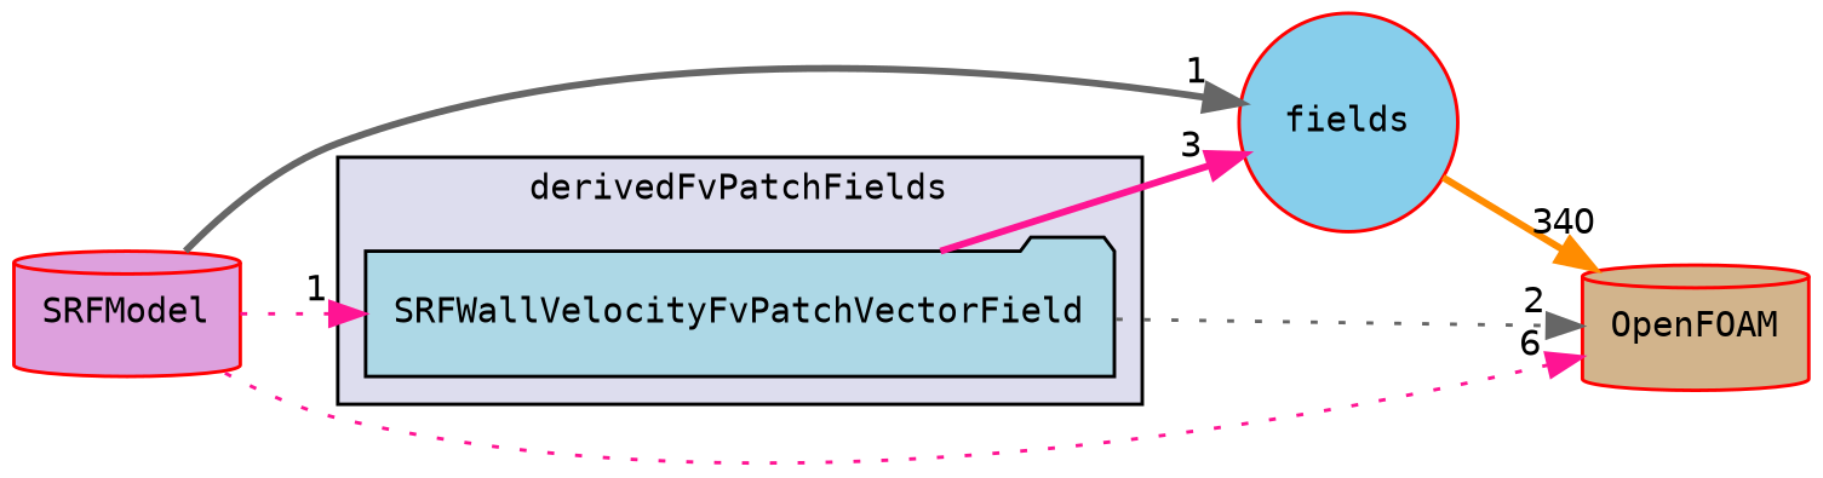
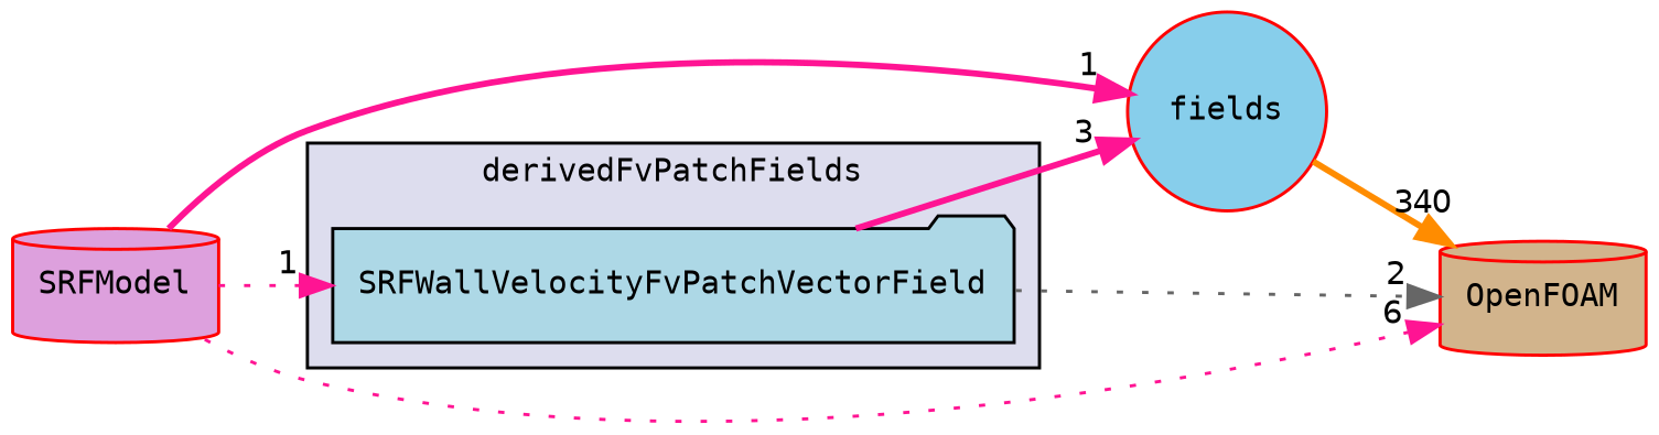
  digraph {
    compound=true
    fontname="DejaVu Sans Mono"
    rankdir=LR
    node [fontname="DejaVu Sans Mono" fontsize=10 shape=cylinder style=filled color=red]
    edge [color=deeppink fontname="DejaVu Sans Mono" headlabel=1 labeldistance=1.5 labelfontname=Helvetica labelfontsize=10 style=bold]
    n1 [fillcolor=lightblue label=SRFWallVelocityFvPatchVectorField pencolor=black shape=folder color=""]
    n2 [fillcolor=skyblue label=fields shape=circle]
    n3 [fillcolor=tan label=OpenFOAM]
    n4 [fillcolor=plum label=SRFModel]
    subgraph cluster_1 {
      bgcolor="#ddddee"
      fontsize=10
      label=derivedFvPatchFields
      pencolor=black
      n1
    }
    n1 -> n2 [headlabel=3]
    n1 -> n3 [color=gray40 headlabel=2 style=dotted]
    n2 -> n3 [color=darkorange headlabel=340]
    n4 -> n1 [style=dotted]
-   n4 -> n2 [color=gray40]
+   n4 -> n2
    n4 -> n3 [headlabel=6 style=dotted]
  }
